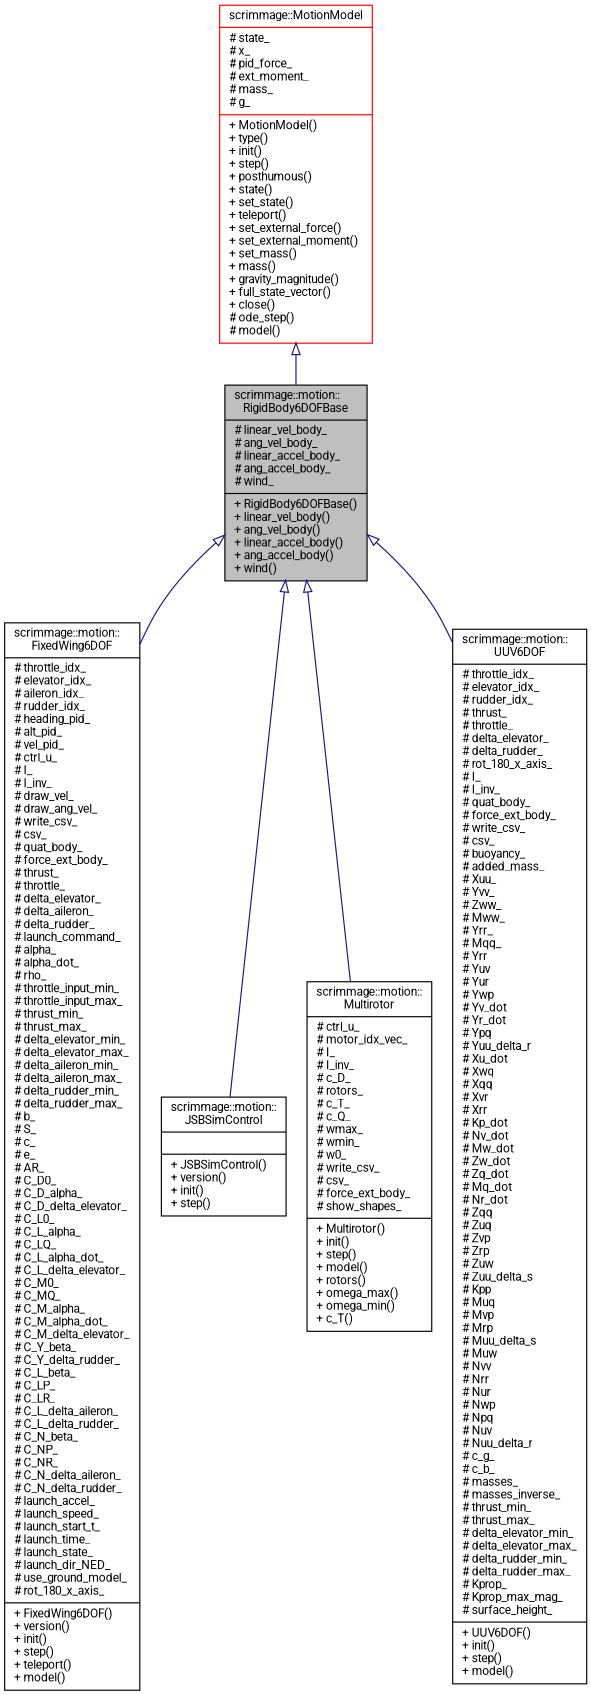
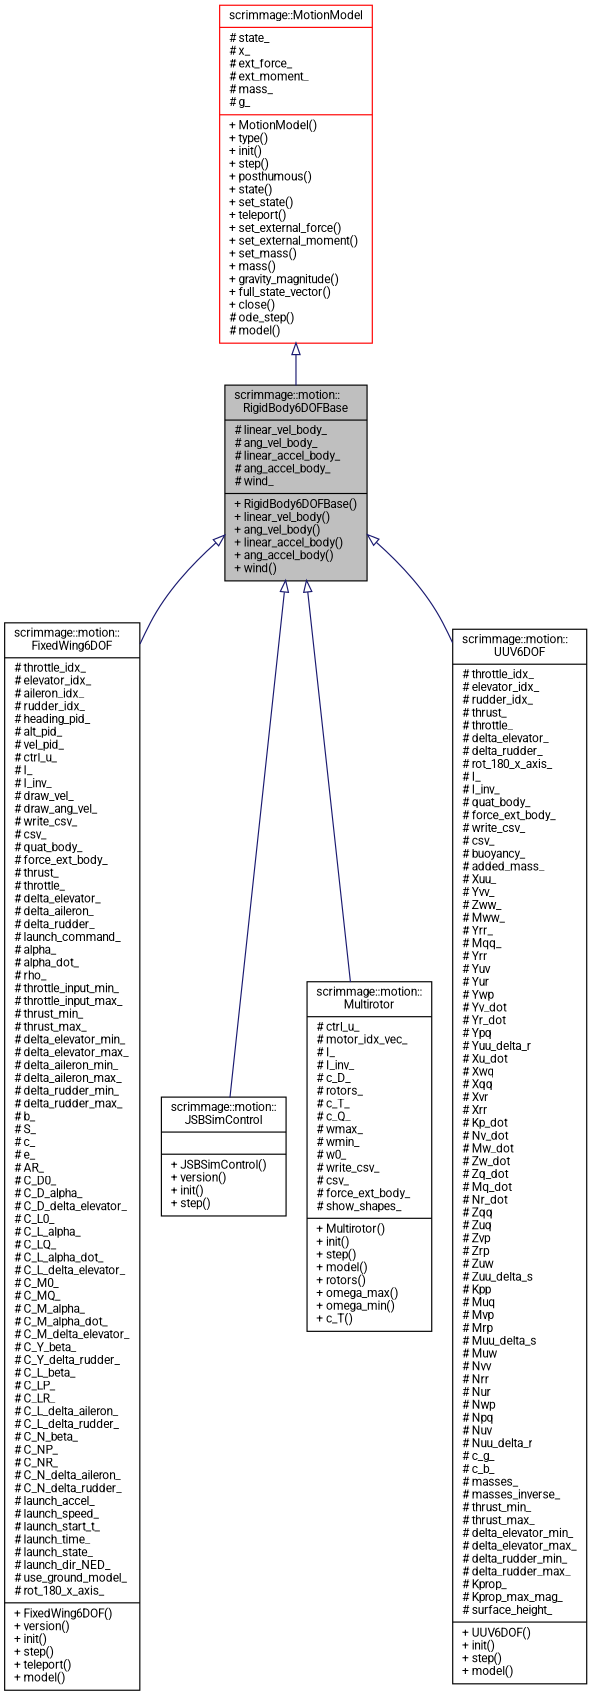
  digraph {
    fontname=Roboto
    node [color=black fillcolor=white fontname=Roboto fontsize=10 shape=record style=filled]
    edge [arrowtail=onormal color=midnightblue dir=back fontname=Roboto fontsize=10 labelfontname=Helvetica labelfontsize=10 style=solid]
    n1 [fillcolor=grey75 fontcolor=black height=0.2 label="{scrimmage::motion::\lRigidBody6DOFBase\n|# linear_vel_body_\l# ang_vel_body_\l# linear_accel_body_\l# ang_accel_body_\l# wind_\l|+ RigidBody6DOFBase()\l+ linear_vel_body()\l+ ang_vel_body()\l+ linear_accel_body()\l+ ang_accel_body()\l+ wind()\l}" width=0.4]
    n2 [height=0.2 label="{scrimmage::motion::\lFixedWing6DOF\n|# throttle_idx_\l# elevator_idx_\l# aileron_idx_\l# rudder_idx_\l# heading_pid_\l# alt_pid_\l# vel_pid_\l# ctrl_u_\l# I_\l# I_inv_\l# draw_vel_\l# draw_ang_vel_\l# write_csv_\l# csv_\l# quat_body_\l# force_ext_body_\l# thrust_\l# throttle_\l# delta_elevator_\l# delta_aileron_\l# delta_rudder_\l# launch_command_\l# alpha_\l# alpha_dot_\l# rho_\l# throttle_input_min_\l# throttle_input_max_\l# thrust_min_\l# thrust_max_\l# delta_elevator_min_\l# delta_elevator_max_\l# delta_aileron_min_\l# delta_aileron_max_\l# delta_rudder_min_\l# delta_rudder_max_\l# b_\l# S_\l# c_\l# e_\l# AR_\l# C_D0_\l# C_D_alpha_\l# C_D_delta_elevator_\l# C_L0_\l# C_L_alpha_\l# C_LQ_\l# C_L_alpha_dot_\l# C_L_delta_elevator_\l# C_M0_\l# C_MQ_\l# C_M_alpha_\l# C_M_alpha_dot_\l# C_M_delta_elevator_\l# C_Y_beta_\l# C_Y_delta_rudder_\l# C_L_beta_\l# C_LP_\l# C_LR_\l# C_L_delta_aileron_\l# C_L_delta_rudder_\l# C_N_beta_\l# C_NP_\l# C_NR_\l# C_N_delta_aileron_\l# C_N_delta_rudder_\l# launch_accel_\l# launch_speed_\l# launch_start_t_\l# launch_time_\l# launch_state_\l# launch_dir_NED_\l# use_ground_model_\l# rot_180_x_axis_\l|+ FixedWing6DOF()\l+ version()\l+ init()\l+ step()\l+ teleport()\l+ model()\l}" width=0.4]
    n3 [height=0.2 label="{scrimmage::motion::\lJSBSimControl\n||+ JSBSimControl()\l+ version()\l+ init()\l+ step()\l}" width=0.4]
    n4 [height=0.2 label="{scrimmage::motion::\lMultirotor\n|# ctrl_u_\l# motor_idx_vec_\l# I_\l# I_inv_\l# c_D_\l# rotors_\l# c_T_\l# c_Q_\l# wmax_\l# wmin_\l# w0_\l# write_csv_\l# csv_\l# force_ext_body_\l# show_shapes_\l|+ Multirotor()\l+ init()\l+ step()\l+ model()\l+ rotors()\l+ omega_max()\l+ omega_min()\l+ c_T()\l}" width=0.4]
    n5 [height=0.2 label="{scrimmage::motion::\lUUV6DOF\n|# throttle_idx_\l# elevator_idx_\l# rudder_idx_\l# thrust_\l# throttle_\l# delta_elevator_\l# delta_rudder_\l# rot_180_x_axis_\l# I_\l# I_inv_\l# quat_body_\l# force_ext_body_\l# write_csv_\l# csv_\l# buoyancy_\l# added_mass_\l# Xuu_\l# Yvv_\l# Zww_\l# Mww_\l# Yrr_\l# Mqq_\l# Yrr\l# Yuv\l# Yur\l# Ywp\l# Yv_dot\l# Yr_dot\l# Ypq\l# Yuu_delta_r\l# Xu_dot\l# Xwq\l# Xqq\l# Xvr\l# Xrr\l# Kp_dot\l# Nv_dot\l# Mw_dot\l# Zw_dot\l# Zq_dot\l# Mq_dot\l# Nr_dot\l# Zqq\l# Zuq\l# Zvp\l# Zrp\l# Zuw\l# Zuu_delta_s\l# Kpp\l# Muq\l# Mvp\l# Mrp\l# Muu_delta_s\l# Muw\l# Nvv\l# Nrr\l# Nur\l# Nwp\l# Npq\l# Nuv\l# Nuu_delta_r\l# c_g_\l# c_b_\l# masses_\l# masses_inverse_\l# thrust_min_\l# thrust_max_\l# delta_elevator_min_\l# delta_elevator_max_\l# delta_rudder_min_\l# delta_rudder_max_\l# Kprop_\l# Kprop_max_mag_\l# surface_height_\l|+ UUV6DOF()\l+ init()\l+ step()\l+ model()\l}" width=0.4]
-   n6 [color=red height=0.2 label="{scrimmage::MotionModel\n|# state_\l# x_\l# pid_force_\l# ext_moment_\l# mass_\l# g_\l|+ MotionModel()\l+ type()\l+ init()\l+ step()\l+ posthumous()\l+ state()\l+ set_state()\l+ teleport()\l+ set_external_force()\l+ set_external_moment()\l+ set_mass()\l+ mass()\l+ gravity_magnitude()\l+ full_state_vector()\l+ close()\l# ode_step()\l# model()\l}" width=0.4]
+   n6 [color=red height=0.2 label="{scrimmage::MotionModel\n|# state_\l# x_\l# ext_force_\l# ext_moment_\l# mass_\l# g_\l|+ MotionModel()\l+ type()\l+ init()\l+ step()\l+ posthumous()\l+ state()\l+ set_state()\l+ teleport()\l+ set_external_force()\l+ set_external_moment()\l+ set_mass()\l+ mass()\l+ gravity_magnitude()\l+ full_state_vector()\l+ close()\l# ode_step()\l# model()\l}" width=0.4]
    n1 -> n2
    n1 -> n3
    n1 -> n4
    n1 -> n5
    n6 -> n1
  }
